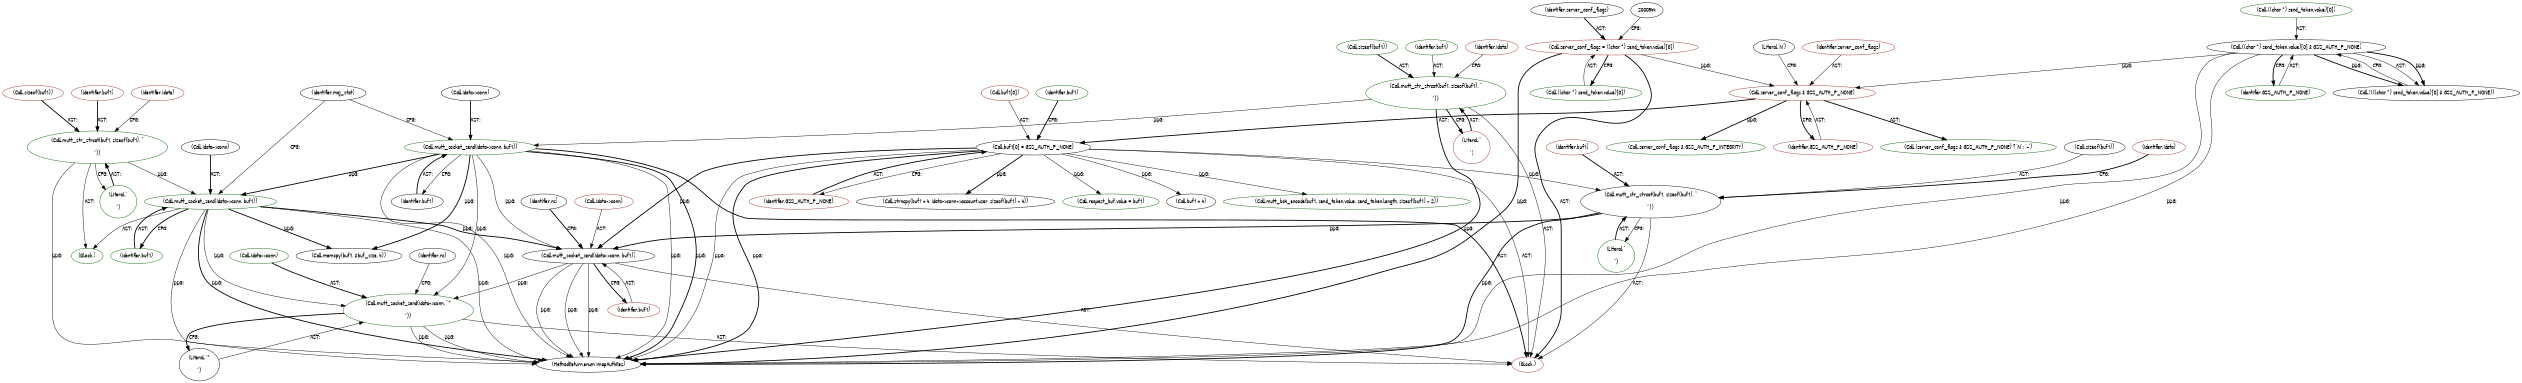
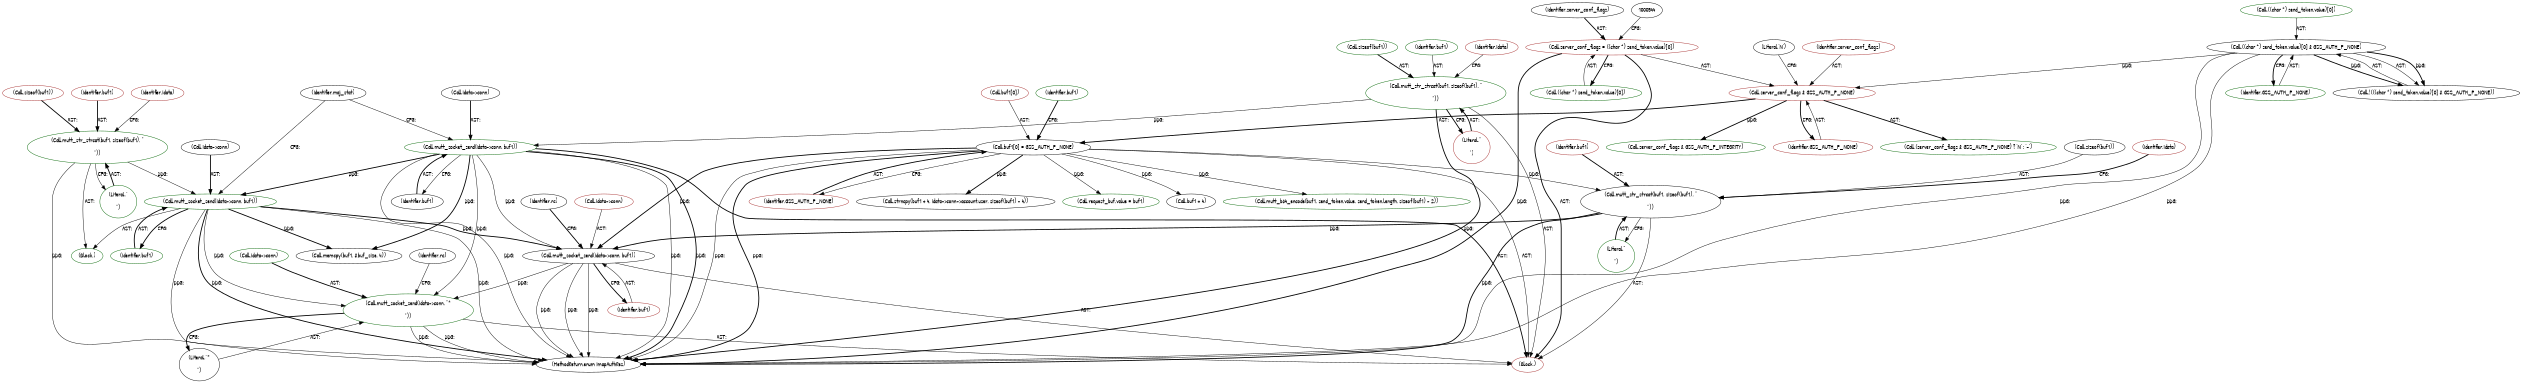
  digraph {
    fontname="Patrick Hand"
    node [color=black fontname="Patrick Hand"]
    edge [fontname="Patrick Hand" style=solid]
    n1 [label="(Call,mutt_socket_send(idata->conn, buf1))"]
    n2 [color=darkgreen label="(Call,mutt_socket_send(idata->conn, \"*\r\n\"))"]
    n3 [color=brown label="(Identifier,buf1)"]
    n4 [color=brown label="(Block,)"]
    n5 [label="(MethodReturn,enum ImapAuthRes)"]
    n6 [label="(Literal,\"*\r\n\")"]
    n7 [color=darkgreen label="(Call,mutt_socket_send(idata->conn, buf1))"]
    n8 [color=darkgreen label="(Identifier,buf1)"]
    n9 [label="(Call,memcpy(buf1, &buf_size, 4))"]
    n10 [color=darkgreen label="(Block,)"]
    n11 [color=darkgreen label="(Call,mutt_socket_send(idata->conn, buf1))"]
    n12 [label="(Identifier,buf1)"]
    n13 [color=darkgreen label="(Call,mutt_str_strcat(buf1, sizeof(buf1), \"\r\n\"))"]
    n14 [color=brown label="(Literal,\"\r\n\")"]
    n15 [color=darkgreen label="(Call,mutt_str_strcat(buf1, sizeof(buf1), \"\r\n\"))"]
    n16 [color=darkgreen label="(Literal,\"\r\n\")"]
    n17 [label="(Call,buf1[0] = GSS_AUTH_P_NONE)"]
    n18 [label="(Call,mutt_str_strcat(buf1, sizeof(buf1), \"\r\n\"))"]
    n19 [color=brown label="(Identifier,GSS_AUTH_P_NONE)"]
    n20 [label="(Call,strncpy(buf1 + 4, idata->conn->account.user, sizeof(buf1) - 4))"]
    n21 [color=darkgreen label="(Call,request_buf.value = buf1)"]
    n22 [label="(Call,buf1 + 4)"]
    n23 [color=darkgreen label="(Call,mutt_b64_encode(buf1, send_token.value, send_token.length, sizeof(buf1) - 2))"]
    n24 [color=darkgreen label="(Literal,\"\r\n\")"]
    n25 [color=brown label="(Call,server_conf_flags & GSS_AUTH_P_NONE)"]
    n26 [color=brown label="(Identifier,GSS_AUTH_P_NONE)"]
    n27 [color=darkgreen label="(Call,(server_conf_flags & GSS_AUTH_P_NONE) ? 'N' : '-')"]
    n28 [color=darkgreen label="(Call,server_conf_flags & GSS_AUTH_P_INTEGRITY)"]
    n29 [color=brown label="(Call,server_conf_flags = ((char *) send_token.value)[0])"]
    n30 [color=darkgreen label="(Call,((char *) send_token.value)[0])"]
    n31 [label="(Call,((char *) send_token.value)[0] & GSS_AUTH_P_NONE)"]
    n32 [color=darkgreen label="(Identifier,GSS_AUTH_P_NONE)"]
    n33 [label="(Call,!(((char *) send_token.value)[0] & GSS_AUTH_P_NONE))"]
    n34 [color=darkgreen label="(Call,((char *) send_token.value)[0])"]
    n35 [label="(Literal,'N')"]
    n36 [color=brown label="(Identifier,idata)"]
    n37 [color=brown label="(Call,idata->conn)"]
    n38 [color=brown label="(Identifier,buf1)"]
    n39 [label="(Call,idata->conn)"]
    n40 [color=darkgreen label="(Call,idata->conn)"]
    n41 [label="(Identifier,rc)"]
    n42 [color=brown label="(Call,sizeof(buf1))"]
    n43 [color=darkgreen label="(Identifier,buf1)"]
    n44 [color=brown label="(Call,buf1[0])"]
    n45 [color=darkgreen label="(Identifier,buf1)"]
    n46 [label="(Identifier,rc)"]
    n47 [color=brown label="(Identifier,idata)"]
    n48 [label="(Identifier,server_conf_flags)"]
    n49 [label="(Identifier,maj_stat)"]
    n50 [label="(Call,sizeof(buf1))"]
    n51 [label="(Call,idata->conn)"]
    n52 [color=brown label="(Identifier,buf1)"]
    n53 [color=brown label="(Identifier,server_conf_flags)"]
    n54 [color=brown label="(Identifier,idata)"]
    n55 [color=darkgreen label="(Call,sizeof(buf1))"]
-   1000544 [label=2000544]
+   1000544
    n1 -> n2 [label="DDG: "]
    n1 -> n3 [label="CFG: " style=bold]
    n1 -> n4 [label="AST: "]
    n1 -> n5 [label="DDG: "]
    n1 -> n5 [label="DDG: "]
    n1 -> n5 [label="DDG: "]
    n2 -> n4 [label="AST: "]
    n2 -> n5 [label="DDG: "]
    n2 -> n5 [label="DDG: "]
    n2 -> n6 [label="CFG: " style=bold]
    n3 -> n1 [label="AST: "]
    n6 -> n2 [label="AST: "]
    n7 -> n1 [label="DDG: " style=bold]
    n7 -> n2 [label="DDG: "]
    n7 -> n5 [label="DDG: " style=bold]
    n7 -> n5 [label="DDG: "]
    n7 -> n5 [label="DDG: "]
    n7 -> n8 [label="CFG: " style=bold]
    n7 -> n9 [label="DDG: " style=bold]
    n7 -> n10 [label="AST: "]
    n8 -> n7 [label="AST: " style=bold]
    n11 -> n1 [label="DDG: "]
    n11 -> n2 [label="DDG: "]
    n11 -> n4 [label="AST: " style=bold]
    n11 -> n5 [label="DDG: "]
    n11 -> n5 [label="DDG: "]
    n11 -> n5 [label="DDG: " style=bold]
    n11 -> n7 [label="DDG: " style=bold]
    n11 -> n9 [label="DDG: " style=bold]
    n11 -> n12 [label="CFG: "]
    n12 -> n11 [label="AST: " style=bold]
    n13 -> n4 [label="AST: "]
    n13 -> n5 [label="DDG: " style=bold]
    n13 -> n11 [label="DDG: "]
    n13 -> n14 [label="CFG: " style=bold]
    n14 -> n13 [label="AST: " style=bold]
    n15 -> n5 [label="DDG: "]
    n15 -> n7 [label="DDG: "]
    n15 -> n10 [label="AST: "]
    n15 -> n16 [label="CFG: "]
    n16 -> n15 [label="AST: " style=bold]
    n17 -> n1 [label="DDG: " style=bold]
    n17 -> n4 [label="AST: "]
    n17 -> n5 [label="DDG: " style=bold]
    n17 -> n5 [label="DDG: "]
    n17 -> n18 [label="DDG: "]
    n17 -> n19 [label="CFG: "]
    n17 -> n20 [label="DDG: " style=bold]
    n17 -> n21 [label="DDG: "]
    n17 -> n22 [label="DDG: "]
    n17 -> n23 [label="DDG: "]
    n18 -> n1 [label="DDG: " style=bold]
    n18 -> n4 [label="AST: "]
    n18 -> n5 [label="DDG: " style=bold]
    n18 -> n24 [label="CFG: "]
    n19 -> n17 [label="AST: " style=bold]
    n24 -> n18 [label="AST: " style=bold]
    n25 -> n17 [label="AST: " style=bold]
    n25 -> n26 [label="CFG: " style=bold]
    n25 -> n27 [label="AST: " style=bold]
    n25 -> n28 [label="DDG: " style=bold]
    n26 -> n25 [label="AST: "]
    n29 -> n4 [label="AST: " style=bold]
    n29 -> n5 [label="DDG: " style=bold]
-   n29 -> n25 [label="DDG: "]
+   n29 -> n25 [label="AST: "]
    n29 -> n30 [label="CFG: " style=bold]
    n30 -> n29 [label="AST: "]
    n31 -> n5 [label="DDG: "]
    n31 -> n5 [label="DDG: "]
    n31 -> n25 [label="DDG: "]
    n31 -> n32 [label="CFG: " style=bold]
    n31 -> n33 [label="AST: "]
    n31 -> n33 [label="DDG: " style=bold]
    n31 -> n33 [label="DDG: " style=bold]
    n32 -> n31 [label="AST: "]
-   n33 -> n31 [label="CFG: "]
+   n33 -> n31 [label="AST: "]
    n34 -> n31 [label="AST: "]
    n35 -> n25 [label="CFG: "]
    n36 -> n18 [label="CFG: " style=bold]
    n37 -> n1 [label="AST: "]
    n38 -> n18 [label="AST: " style=bold]
    n39 -> n7 [label="AST: " style=bold]
    n40 -> n2 [label="AST: " style=bold]
    n41 -> n2 [label="CFG: "]
    n42 -> n15 [label="AST: " style=bold]
    n43 -> n13 [label="AST: "]
    n44 -> n17 [label="AST: "]
    n45 -> n17 [label="CFG: " style=bold]
    n46 -> n1 [label="CFG: " style=bold]
    n47 -> n13 [label="CFG: "]
    n48 -> n29 [label="AST: " style=bold]
    n49 -> n7 [label="CFG: "]
    n49 -> n11 [label="CFG: "]
    n50 -> n18 [label="AST: "]
    n51 -> n11 [label="AST: " style=bold]
    n52 -> n15 [label="AST: " style=bold]
    n53 -> n25 [label="AST: "]
    n54 -> n15 [label="CFG: "]
    n55 -> n13 [label="AST: " style=bold]
    1000544 -> n29 [label="CFG: "]
  }
